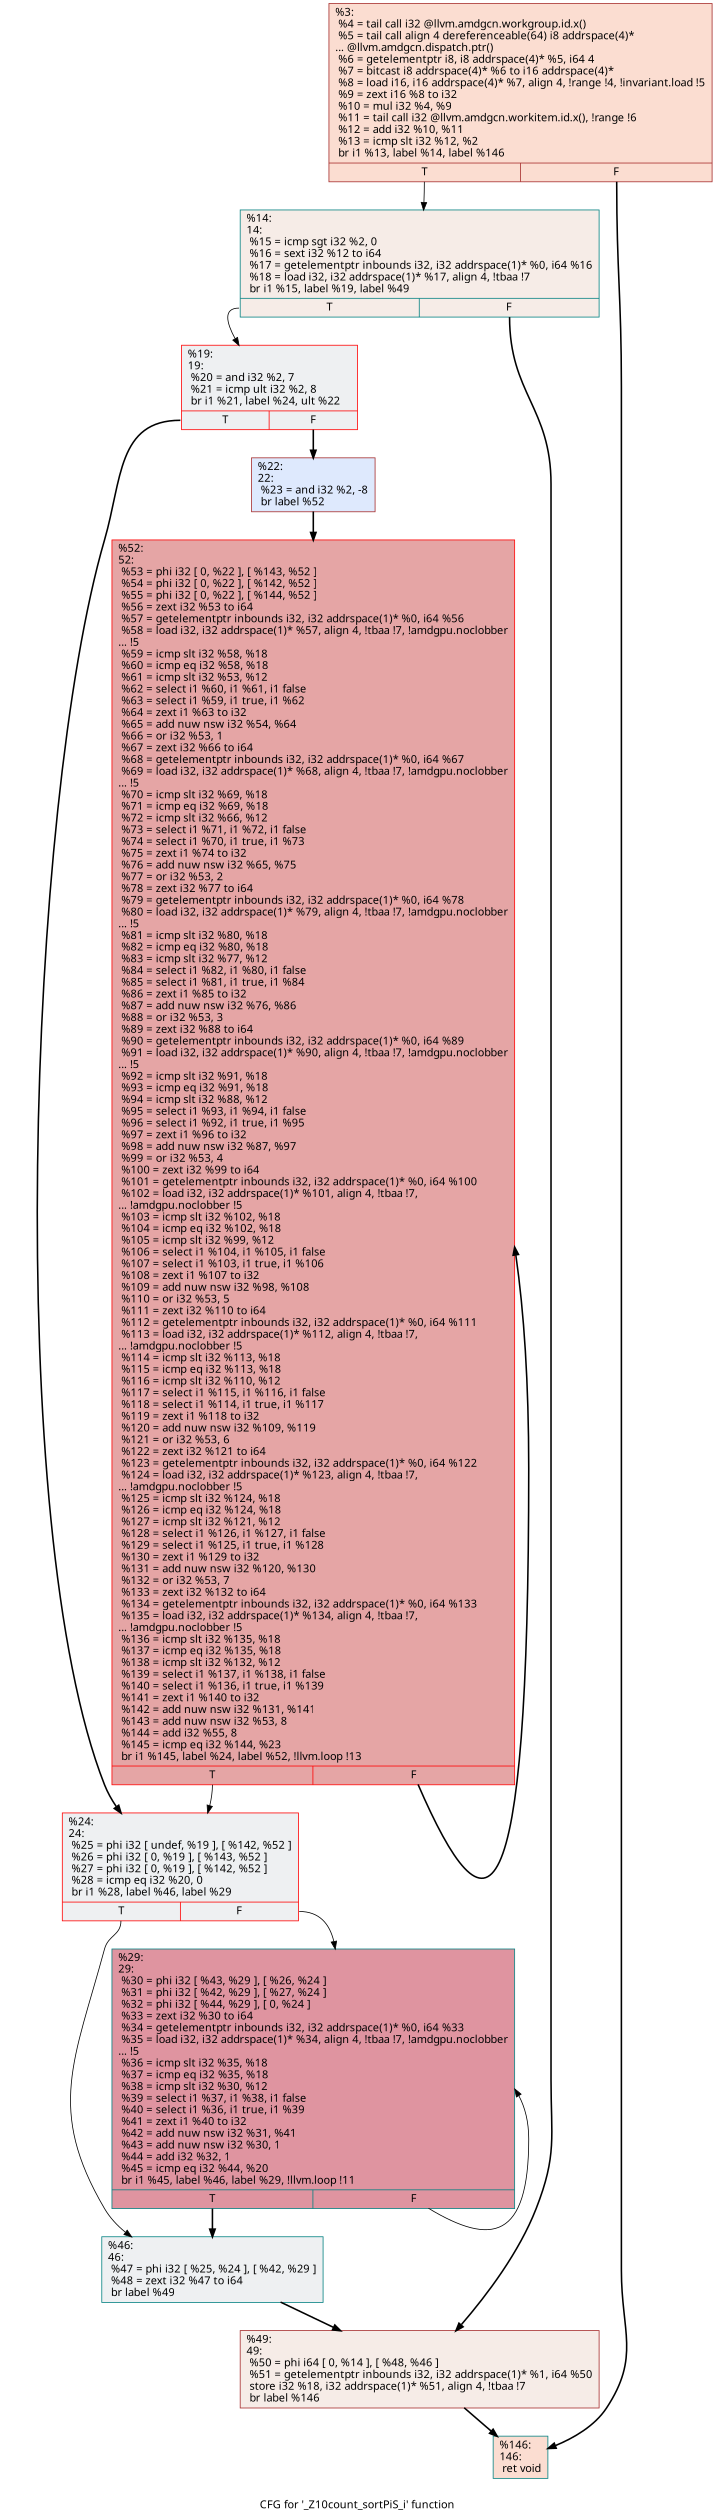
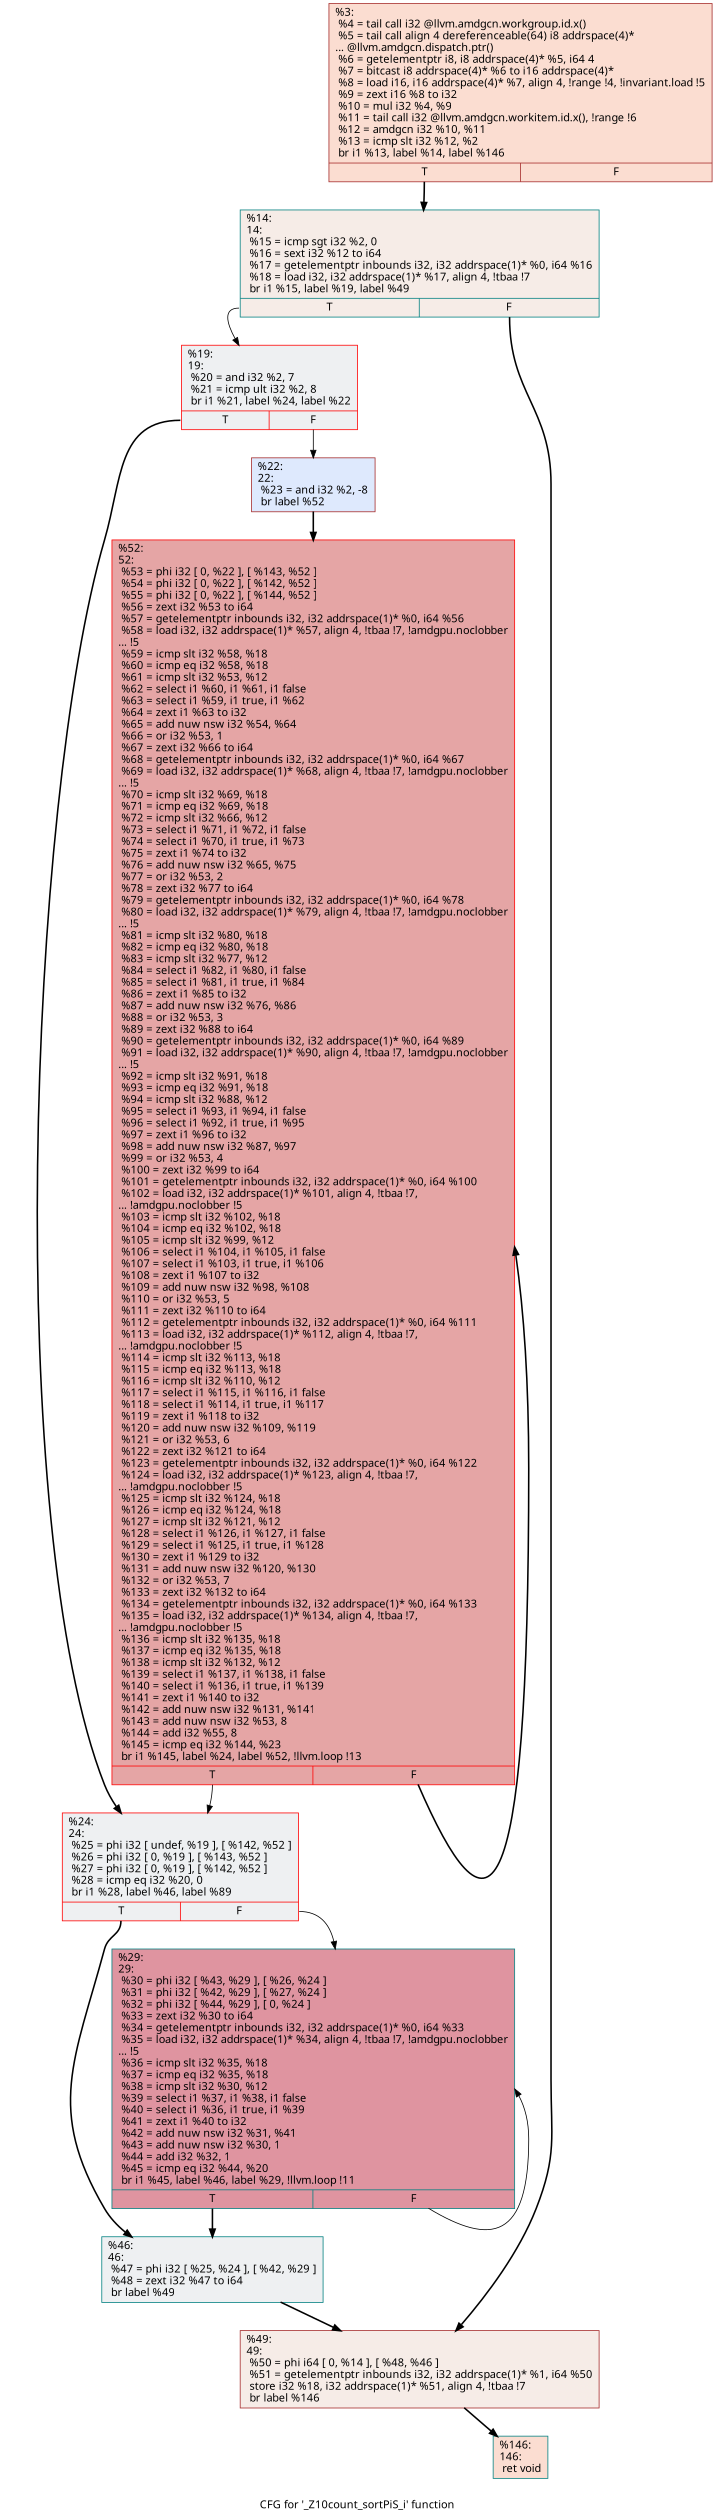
  digraph {
    fontname="Noto Sans"
    label="CFG for '_Z10count_sortPiS_i' function"
    node [color=teal fillcolor="#d9dce170" fontname="Noto Sans" shape=record style=filled]
    edge [fontname="Noto Sans" style=bold tailport=s0]
-   n1 [color=brown fillcolor="#f7b39670" label="{%3:\l  %4 = tail call i32 @llvm.amdgcn.workgroup.id.x()\l  %5 = tail call align 4 dereferenceable(64) i8 addrspace(4)*\l... @llvm.amdgcn.dispatch.ptr()\l  %6 = getelementptr i8, i8 addrspace(4)* %5, i64 4\l  %7 = bitcast i8 addrspace(4)* %6 to i16 addrspace(4)*\l  %8 = load i16, i16 addrspace(4)* %7, align 4, !range !4, !invariant.load !5\l  %9 = zext i16 %8 to i32\l  %10 = mul i32 %4, %9\l  %11 = tail call i32 @llvm.amdgcn.workitem.id.x(), !range !6\l  %12 = add i32 %10, %11\l  %13 = icmp slt i32 %12, %2\l  br i1 %13, label %14, label %146\l|{<s0>T|<s1>F}}"]
+   n1 [color=brown fillcolor="#f7b39670" label="{%3:\l  %4 = tail call i32 @llvm.amdgcn.workgroup.id.x()\l  %5 = tail call align 4 dereferenceable(64) i8 addrspace(4)*\l... @llvm.amdgcn.dispatch.ptr()\l  %6 = getelementptr i8, i8 addrspace(4)* %5, i64 4\l  %7 = bitcast i8 addrspace(4)* %6 to i16 addrspace(4)*\l  %8 = load i16, i16 addrspace(4)* %7, align 4, !range !4, !invariant.load !5\l  %9 = zext i16 %8 to i32\l  %10 = mul i32 %4, %9\l  %11 = tail call i32 @llvm.amdgcn.workitem.id.x(), !range !6\l  %12 = amdgcn i32 %10, %11\l  %13 = icmp slt i32 %12, %2\l  br i1 %13, label %14, label %146\l|{<s0>T|<s1>F}}"]
    n2 [fillcolor="#ead5c970" label="{%14:\l14:                                               \l  %15 = icmp sgt i32 %2, 0\l  %16 = sext i32 %12 to i64\l  %17 = getelementptr inbounds i32, i32 addrspace(1)* %0, i64 %16\l  %18 = load i32, i32 addrspace(1)* %17, align 4, !tbaa !7\l  br i1 %15, label %19, label %49\l|{<s0>T|<s1>F}}"]
    n3 [fillcolor="#f7b39670" label="{%146:\l146:                                              \l  ret void\l}"]
-   n4 [color=red label="{%19:\l19:                                               \l  %20 = and i32 %2, 7\l  %21 = icmp ult i32 %2, 8\l  br i1 %21, label %24, ult %22\l|{<s0>T|<s1>F}}"]
+   n4 [color=red label="{%19:\l19:                                               \l  %20 = and i32 %2, 7\l  %21 = icmp ult i32 %2, 8\l  br i1 %21, label %24, label %22\l|{<s0>T|<s1>F}}"]
    n5 [color=brown fillcolor="#ead5c970" label="{%49:\l49:                                               \l  %50 = phi i64 [ 0, %14 ], [ %48, %46 ]\l  %51 = getelementptr inbounds i32, i32 addrspace(1)* %1, i64 %50\l  store i32 %18, i32 addrspace(1)* %51, align 4, !tbaa !7\l  br label %146\l}"]
-   n6 [color=red label="{%24:\l24:                                               \l  %25 = phi i32 [ undef, %19 ], [ %142, %52 ]\l  %26 = phi i32 [ 0, %19 ], [ %143, %52 ]\l  %27 = phi i32 [ 0, %19 ], [ %142, %52 ]\l  %28 = icmp eq i32 %20, 0\l  br i1 %28, label %46, label %29\l|{<s0>T|<s1>F}}"]
+   n6 [color=red label="{%24:\l24:                                               \l  %25 = phi i32 [ undef, %19 ], [ %142, %52 ]\l  %26 = phi i32 [ 0, %19 ], [ %143, %52 ]\l  %27 = phi i32 [ 0, %19 ], [ %142, %52 ]\l  %28 = icmp eq i32 %20, 0\l  br i1 %28, label %46, label %89\l|{<s0>T|<s1>F}}"]
    n7 [color=brown fillcolor="#b5cdfa70" label="{%22:\l22:                                               \l  %23 = and i32 %2, -8\l  br label %52\l}"]
    n8 [label="{%46:\l46:                                               \l  %47 = phi i32 [ %25, %24 ], [ %42, %29 ]\l  %48 = zext i32 %47 to i64\l  br label %49\l}"]
    n9 [fillcolor="#b70d2870" label="{%29:\l29:                                               \l  %30 = phi i32 [ %43, %29 ], [ %26, %24 ]\l  %31 = phi i32 [ %42, %29 ], [ %27, %24 ]\l  %32 = phi i32 [ %44, %29 ], [ 0, %24 ]\l  %33 = zext i32 %30 to i64\l  %34 = getelementptr inbounds i32, i32 addrspace(1)* %0, i64 %33\l  %35 = load i32, i32 addrspace(1)* %34, align 4, !tbaa !7, !amdgpu.noclobber\l... !5\l  %36 = icmp slt i32 %35, %18\l  %37 = icmp eq i32 %35, %18\l  %38 = icmp slt i32 %30, %12\l  %39 = select i1 %37, i1 %38, i1 false\l  %40 = select i1 %36, i1 true, i1 %39\l  %41 = zext i1 %40 to i32\l  %42 = add nuw nsw i32 %31, %41\l  %43 = add nuw nsw i32 %30, 1\l  %44 = add i32 %32, 1\l  %45 = icmp eq i32 %44, %20\l  br i1 %45, label %46, label %29, !llvm.loop !11\l|{<s0>T|<s1>F}}"]
    n10 [color=red fillcolor="#c5333470" label="{%52:\l52:                                               \l  %53 = phi i32 [ 0, %22 ], [ %143, %52 ]\l  %54 = phi i32 [ 0, %22 ], [ %142, %52 ]\l  %55 = phi i32 [ 0, %22 ], [ %144, %52 ]\l  %56 = zext i32 %53 to i64\l  %57 = getelementptr inbounds i32, i32 addrspace(1)* %0, i64 %56\l  %58 = load i32, i32 addrspace(1)* %57, align 4, !tbaa !7, !amdgpu.noclobber\l... !5\l  %59 = icmp slt i32 %58, %18\l  %60 = icmp eq i32 %58, %18\l  %61 = icmp slt i32 %53, %12\l  %62 = select i1 %60, i1 %61, i1 false\l  %63 = select i1 %59, i1 true, i1 %62\l  %64 = zext i1 %63 to i32\l  %65 = add nuw nsw i32 %54, %64\l  %66 = or i32 %53, 1\l  %67 = zext i32 %66 to i64\l  %68 = getelementptr inbounds i32, i32 addrspace(1)* %0, i64 %67\l  %69 = load i32, i32 addrspace(1)* %68, align 4, !tbaa !7, !amdgpu.noclobber\l... !5\l  %70 = icmp slt i32 %69, %18\l  %71 = icmp eq i32 %69, %18\l  %72 = icmp slt i32 %66, %12\l  %73 = select i1 %71, i1 %72, i1 false\l  %74 = select i1 %70, i1 true, i1 %73\l  %75 = zext i1 %74 to i32\l  %76 = add nuw nsw i32 %65, %75\l  %77 = or i32 %53, 2\l  %78 = zext i32 %77 to i64\l  %79 = getelementptr inbounds i32, i32 addrspace(1)* %0, i64 %78\l  %80 = load i32, i32 addrspace(1)* %79, align 4, !tbaa !7, !amdgpu.noclobber\l... !5\l  %81 = icmp slt i32 %80, %18\l  %82 = icmp eq i32 %80, %18\l  %83 = icmp slt i32 %77, %12\l  %84 = select i1 %82, i1 %80, i1 false\l  %85 = select i1 %81, i1 true, i1 %84\l  %86 = zext i1 %85 to i32\l  %87 = add nuw nsw i32 %76, %86\l  %88 = or i32 %53, 3\l  %89 = zext i32 %88 to i64\l  %90 = getelementptr inbounds i32, i32 addrspace(1)* %0, i64 %89\l  %91 = load i32, i32 addrspace(1)* %90, align 4, !tbaa !7, !amdgpu.noclobber\l... !5\l  %92 = icmp slt i32 %91, %18\l  %93 = icmp eq i32 %91, %18\l  %94 = icmp slt i32 %88, %12\l  %95 = select i1 %93, i1 %94, i1 false\l  %96 = select i1 %92, i1 true, i1 %95\l  %97 = zext i1 %96 to i32\l  %98 = add nuw nsw i32 %87, %97\l  %99 = or i32 %53, 4\l  %100 = zext i32 %99 to i64\l  %101 = getelementptr inbounds i32, i32 addrspace(1)* %0, i64 %100\l  %102 = load i32, i32 addrspace(1)* %101, align 4, !tbaa !7,\l... !amdgpu.noclobber !5\l  %103 = icmp slt i32 %102, %18\l  %104 = icmp eq i32 %102, %18\l  %105 = icmp slt i32 %99, %12\l  %106 = select i1 %104, i1 %105, i1 false\l  %107 = select i1 %103, i1 true, i1 %106\l  %108 = zext i1 %107 to i32\l  %109 = add nuw nsw i32 %98, %108\l  %110 = or i32 %53, 5\l  %111 = zext i32 %110 to i64\l  %112 = getelementptr inbounds i32, i32 addrspace(1)* %0, i64 %111\l  %113 = load i32, i32 addrspace(1)* %112, align 4, !tbaa !7,\l... !amdgpu.noclobber !5\l  %114 = icmp slt i32 %113, %18\l  %115 = icmp eq i32 %113, %18\l  %116 = icmp slt i32 %110, %12\l  %117 = select i1 %115, i1 %116, i1 false\l  %118 = select i1 %114, i1 true, i1 %117\l  %119 = zext i1 %118 to i32\l  %120 = add nuw nsw i32 %109, %119\l  %121 = or i32 %53, 6\l  %122 = zext i32 %121 to i64\l  %123 = getelementptr inbounds i32, i32 addrspace(1)* %0, i64 %122\l  %124 = load i32, i32 addrspace(1)* %123, align 4, !tbaa !7,\l... !amdgpu.noclobber !5\l  %125 = icmp slt i32 %124, %18\l  %126 = icmp eq i32 %124, %18\l  %127 = icmp slt i32 %121, %12\l  %128 = select i1 %126, i1 %127, i1 false\l  %129 = select i1 %125, i1 true, i1 %128\l  %130 = zext i1 %129 to i32\l  %131 = add nuw nsw i32 %120, %130\l  %132 = or i32 %53, 7\l  %133 = zext i32 %132 to i64\l  %134 = getelementptr inbounds i32, i32 addrspace(1)* %0, i64 %133\l  %135 = load i32, i32 addrspace(1)* %134, align 4, !tbaa !7,\l... !amdgpu.noclobber !5\l  %136 = icmp slt i32 %135, %18\l  %137 = icmp eq i32 %135, %18\l  %138 = icmp slt i32 %132, %12\l  %139 = select i1 %137, i1 %138, i1 false\l  %140 = select i1 %136, i1 true, i1 %139\l  %141 = zext i1 %140 to i32\l  %142 = add nuw nsw i32 %131, %141\l  %143 = add nuw nsw i32 %53, 8\l  %144 = add i32 %55, 8\l  %145 = icmp eq i32 %144, %23\l  br i1 %145, label %24, label %52, !llvm.loop !13\l|{<s0>T|<s1>F}}"]
-   n1 -> n2 [style=solid]
-   n1 -> n3 [tailport=s1]
+   n1 -> n2
    n2 -> n4 [style=solid]
    n2 -> n5 [tailport=s1]
    n4 -> n6
-   n4 -> n7 [tailport=s1]
+   n4 -> n7 [style=solid tailport=s1]
    n5 -> n3
-   n6 -> n8 [style=solid]
+   n6 -> n8
    n6 -> n9 [style=solid tailport=s1]
    n7 -> n10
    n8 -> n5
    n9 -> n8
    n9 -> n9 [style=solid tailport=s1]
    n10 -> n6 [style=solid]
    n10 -> n10 [tailport=s1]
  }
